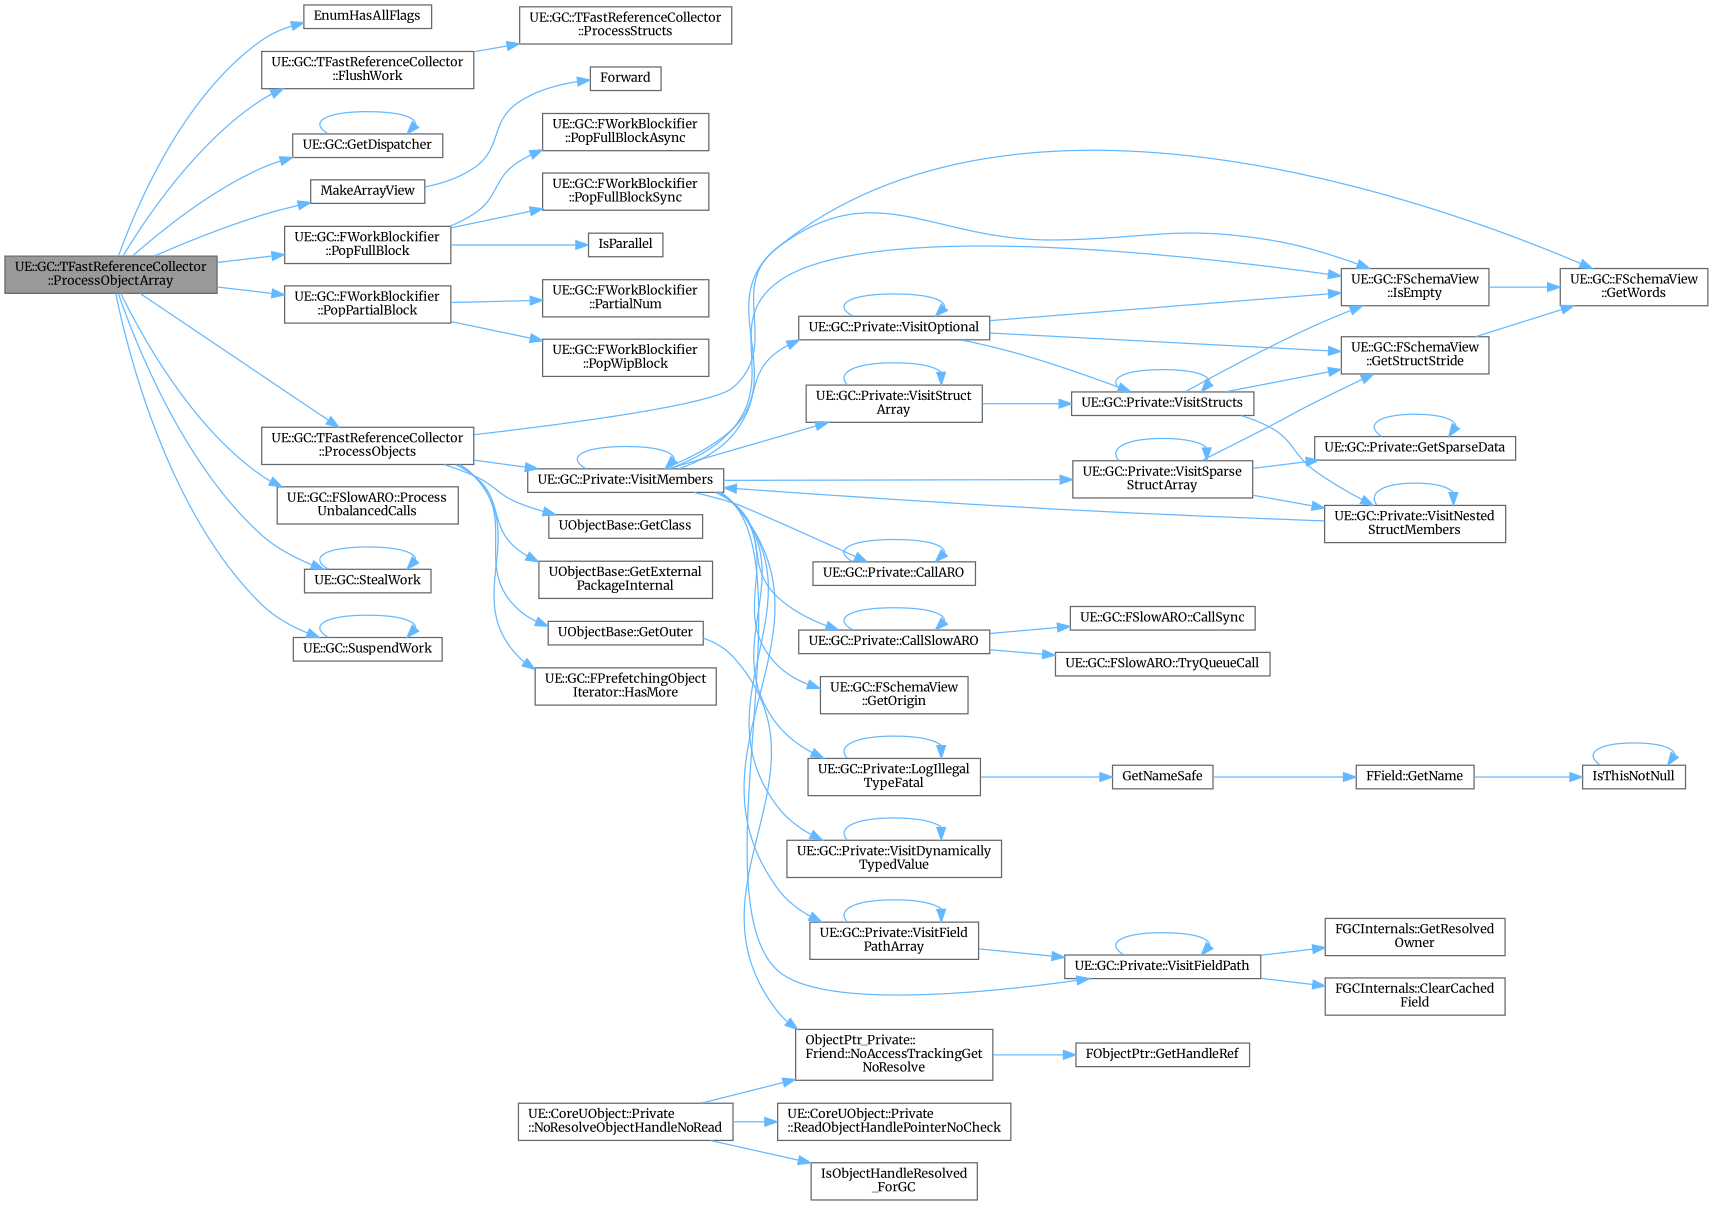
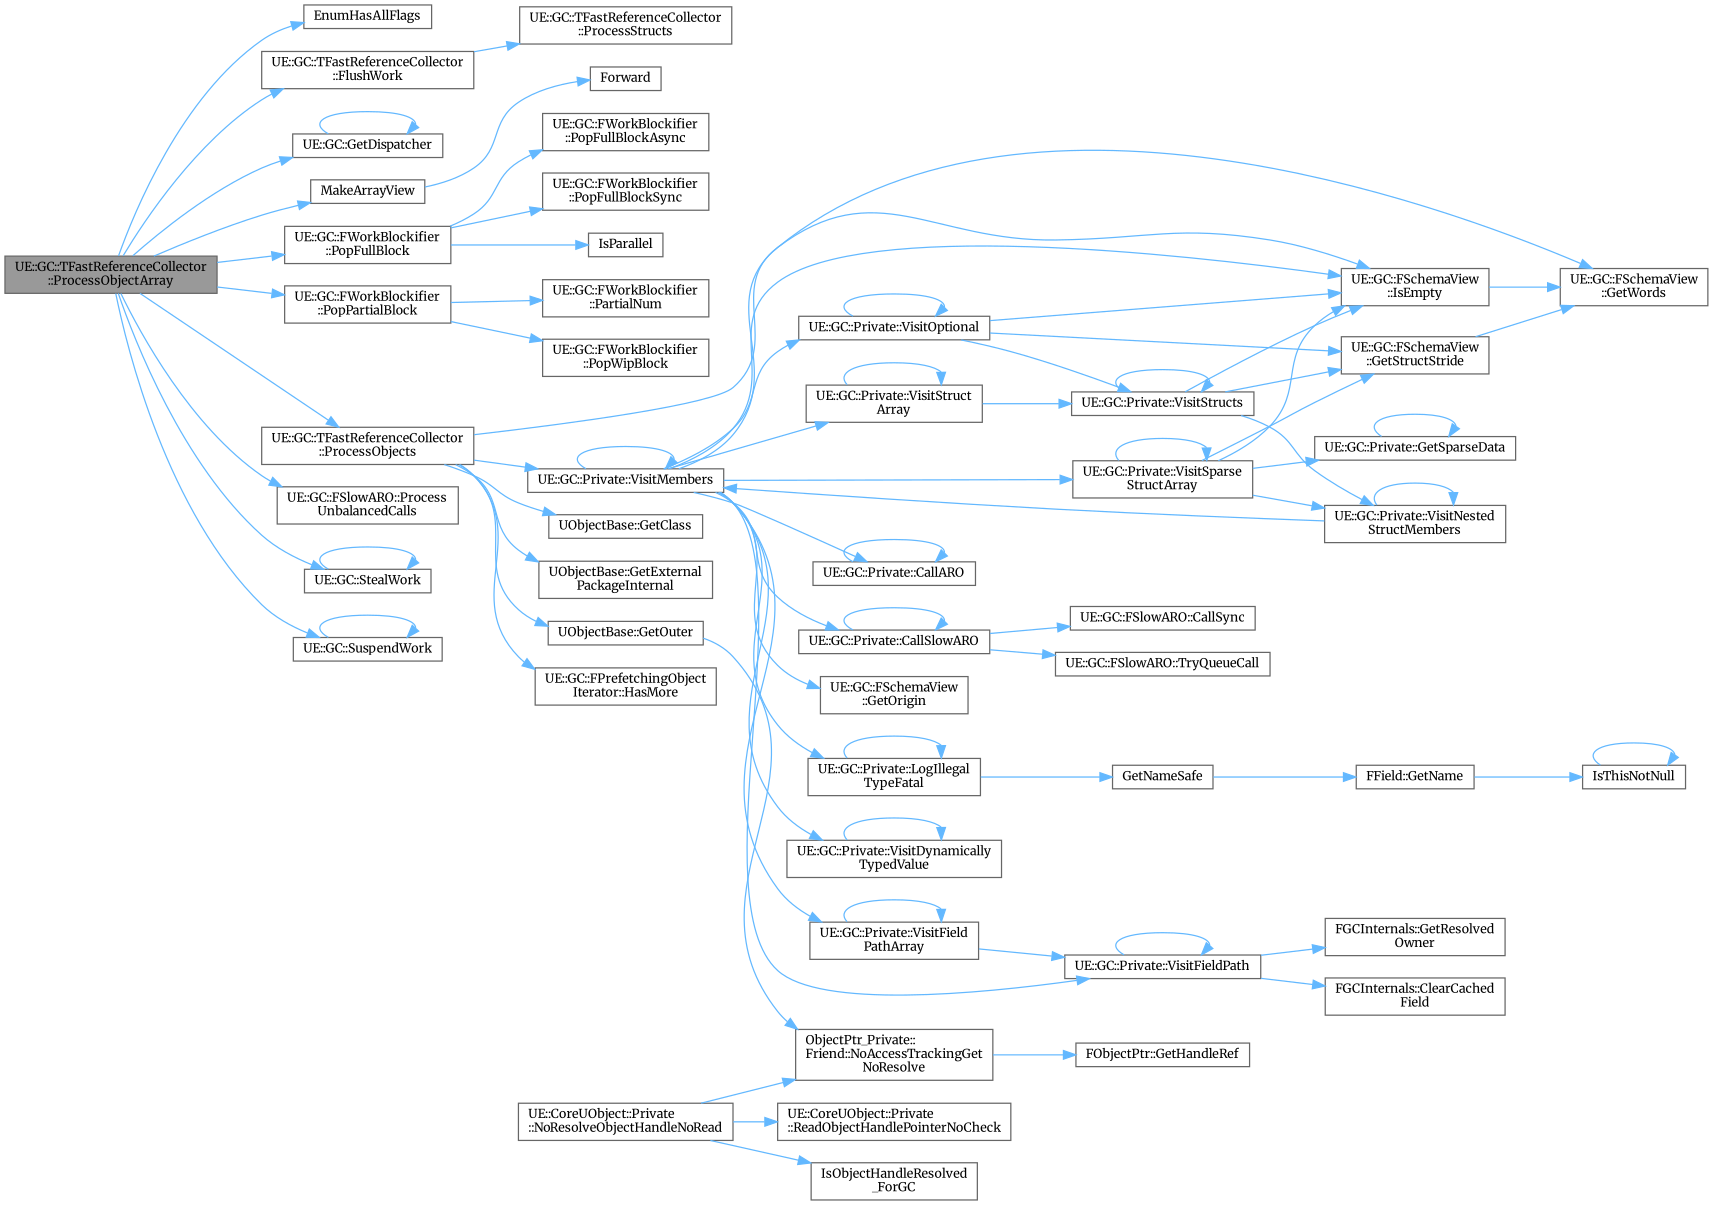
  digraph {
    fontname=Merriweather
    rankdir=LR
    node [color=grey40 fillcolor=white fontname=Merriweather fontsize=10 shape=box style=filled]
    edge [color=steelblue1 fontname=Merriweather fontsize=10 labelfontname=Helvetica labelfontsize=10 style=solid]
    n1 [color=gray40 fillcolor=grey60 fontcolor=black height=0.2 label="UE::GC::TFastReferenceCollector\l::ProcessObjectArray" width=0.4]
    n2 [height=0.2 label=EnumHasAllFlags width=0.4]
    n3 [height=0.2 label="UE::GC::TFastReferenceCollector\l::FlushWork" width=0.4]
    n4 [height=0.2 label="UE::GC::GetDispatcher" width=0.4]
    n5 [height=0.2 label=MakeArrayView width=0.4]
    n6 [height=0.2 label="UE::GC::FWorkBlockifier\l::PopFullBlock" width=0.4]
    n7 [height=0.2 label="UE::GC::FWorkBlockifier\l::PopPartialBlock" width=0.4]
    n8 [height=0.2 label="UE::GC::TFastReferenceCollector\l::ProcessObjects" width=0.4]
    n9 [height=0.2 label="UE::GC::FSlowARO::Process\lUnbalancedCalls" width=0.4]
    n10 [height=0.2 label="UE::GC::StealWork" width=0.4]
    n11 [height=0.2 label="UE::GC::SuspendWork" width=0.4]
    n12 [height=0.2 label="UE::GC::TFastReferenceCollector\l::ProcessStructs" width=0.4]
    n13 [height=0.2 label=Forward width=0.4]
    n14 [height=0.2 label=IsParallel width=0.4]
    n15 [height=0.2 label="UE::GC::FWorkBlockifier\l::PopFullBlockAsync" width=0.4]
    n16 [height=0.2 label="UE::GC::FWorkBlockifier\l::PopFullBlockSync" width=0.4]
    n17 [height=0.2 label="UE::GC::FWorkBlockifier\l::PartialNum" width=0.4]
    n18 [height=0.2 label="UE::GC::FWorkBlockifier\l::PopWipBlock" width=0.4]
    n19 [height=0.2 label="UObjectBase::GetClass" width=0.4]
    n20 [height=0.2 label="UObjectBase::GetExternal\lPackageInternal" width=0.4]
    n21 [height=0.2 label="UObjectBase::GetOuter" width=0.4]
    n22 [height=0.2 label="UE::GC::FPrefetchingObject\lIterator::HasMore" width=0.4]
    n23 [height=0.2 label="UE::GC::FSchemaView\l::IsEmpty" width=0.4]
    n24 [height=0.2 label="UE::GC::Private::VisitMembers" width=0.4]
    n25 [height=0.2 label="ObjectPtr_Private::\lFriend::NoAccessTrackingGet\lNoResolve" width=0.4]
    n26 [height=0.2 label="UE::GC::FSchemaView\l::GetWords" width=0.4]
    n27 [height=0.2 label="UE::GC::Private::CallARO" width=0.4]
    n28 [height=0.2 label="UE::GC::Private::CallSlowARO" width=0.4]
    n29 [height=0.2 label="UE::GC::FSchemaView\l::GetOrigin" width=0.4]
    n30 [height=0.2 label="UE::GC::Private::LogIllegal\lTypeFatal" width=0.4]
    n31 [height=0.2 label="UE::GC::Private::VisitDynamically\lTypedValue" width=0.4]
    n32 [height=0.2 label="UE::GC::Private::VisitFieldPath" width=0.4]
    n33 [height=0.2 label="UE::GC::Private::VisitField\lPathArray" width=0.4]
    n34 [height=0.2 label="UE::GC::Private::VisitOptional" width=0.4]
    n35 [height=0.2 label="UE::GC::Private::VisitSparse\lStructArray" width=0.4]
    n36 [height=0.2 label="UE::GC::Private::VisitStruct\lArray" width=0.4]
    n37 [height=0.2 label="FObjectPtr::GetHandleRef" width=0.4]
    n38 [height=0.2 label="UE::CoreUObject::Private\l::NoResolveObjectHandleNoRead" width=0.4]
    n39 [height=0.2 label="IsObjectHandleResolved\l_ForGC" width=0.4]
    n40 [height=0.2 label="UE::CoreUObject::Private\l::ReadObjectHandlePointerNoCheck" width=0.4]
    n41 [height=0.2 label="UE::GC::FSlowARO::CallSync" width=0.4]
    n42 [height=0.2 label="UE::GC::FSlowARO::TryQueueCall" width=0.4]
    n43 [height=0.2 label=GetNameSafe width=0.4]
    n44 [height=0.2 label="FGCInternals::ClearCached\lField" width=0.4]
    n45 [height=0.2 label="FGCInternals::GetResolved\lOwner" width=0.4]
    n46 [height=0.2 label="UE::GC::FSchemaView\l::GetStructStride" width=0.4]
    n47 [height=0.2 label="UE::GC::Private::VisitStructs" width=0.4]
    n48 [height=0.2 label="UE::GC::Private::VisitNested\lStructMembers" width=0.4]
    n49 [height=0.2 label="UE::GC::Private::GetSparseData" width=0.4]
    n50 [height=0.2 label="FField::GetName" width=0.4]
    n51 [height=0.2 label=IsThisNotNull width=0.4]
    n1 -> n2
    n1 -> n3
    n1 -> n4
    n1 -> n5
    n1 -> n6
    n1 -> n7
    n1 -> n8
    n1 -> n9
    n1 -> n10
    n1 -> n11
    n3 -> n12
    n4 -> n4
    n5 -> n13
    n6 -> n14
    n6 -> n15
    n6 -> n16
    n7 -> n17
    n7 -> n18
    n8 -> n19
    n8 -> n20
    n8 -> n21
    n8 -> n22
    n8 -> n23
    n8 -> n24
    n10 -> n10
    n11 -> n11
    n21 -> n25
    n23 -> n26
    n24 -> n23
    n24 -> n24
    n24 -> n26
    n24 -> n27
    n24 -> n28
    n24 -> n29
    n24 -> n30
    n24 -> n31
    n24 -> n32
    n24 -> n33
    n24 -> n34
    n24 -> n35
    n24 -> n36
    n25 -> n37
    n27 -> n27
    n28 -> n28
    n28 -> n41
    n28 -> n42
    n30 -> n30
    n30 -> n43
    n31 -> n31
    n32 -> n32
    n32 -> n44
    n32 -> n45
    n33 -> n32
    n33 -> n33
    n34 -> n23
    n34 -> n34
    n34 -> n46
    n34 -> n47
+   n35 -> n23
    n35 -> n35
    n35 -> n46
    n35 -> n48
    n35 -> n49
    n36 -> n36
    n36 -> n47
    n38 -> n25
    n38 -> n39
    n38 -> n40
    n43 -> n50
    n46 -> n26
    n47 -> n23
    n47 -> n46
    n47 -> n47
    n47 -> n48
    n48 -> n24
    n48 -> n48
    n49 -> n49
    n50 -> n51
    n51 -> n51
  }
